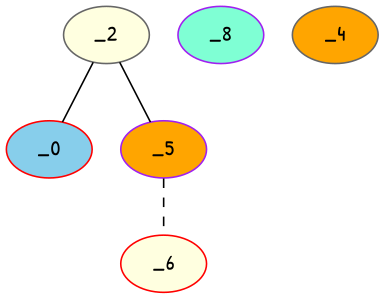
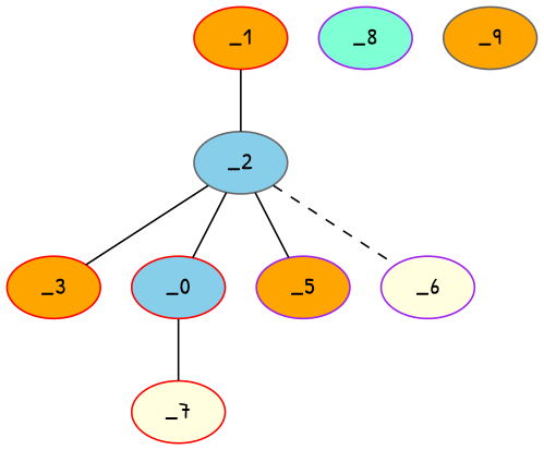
  graph {
    fontname="Patrick Hand"
    node [charge=0 chem=1 color=red fillcolor=orange fontname="Patrick Hand" style=filled symbol="C  " x=1.5 y=0]
    edge [fontname="Patrick Hand" style=solid valence=1]
-   _2 [chem=17 color=gray40 fillcolor=lightyellow symbol="Si " y=-2.35]
+   _1 [x=0.375]
+   _2 [chem=17 color=gray40 fillcolor=skyblue symbol="Si " y=-2.35]
+   _3 [x=0.5 y=-4.35]
    n4 [fillcolor=skyblue label=_0 y=-4.15]
    _5 [color=purple x=2.5 y=-3.8]
-   _6 [chem=4 fillcolor=lightyellow symbol="N  " x=2.25 y=-6.15]
+   _7 [chem=4 fillcolor=lightyellow symbol="N  " x=0.75 y=-6.35]
+   _6 [chem=4 color=purple fillcolor=lightyellow symbol="N  " x=2.25 y=-6.15]
    _8 [charge=2 chem=34 color=purple fillcolor=aquamarine symbol="Pt " x=1.125]
-   _9 [charge=-1 chem=7 color=gray40 symbol="Cl " x=1.875 label=_4]
+   _9 [charge=-1 chem=7 color=gray40 symbol="Cl " x=1.875]
+   _1 -- _2
+   _2 -- _3
    _2 -- n4
    _2 -- _5
-   _5 -- _6 [style=dashed]
+   n4 -- _7
+   _2 -- _6 [style=dashed]
  }
